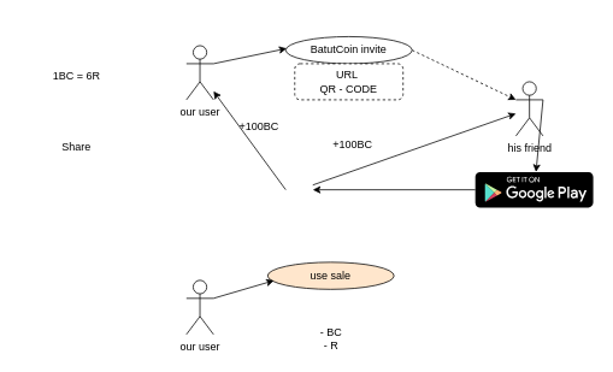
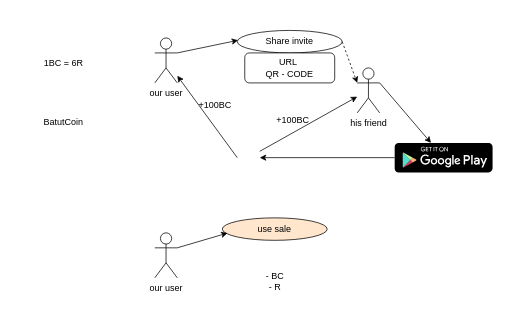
  <mxCell id="0" />
  <mxCell id="1" parent="0" />
  <mxCell id="2" value="" style="group" vertex="1" connectable="0" parent="1"><mxGeometry x="206" y="40" width="450.6" height="189.4" as="geometry" /></mxCell>
  <mxCell id="3" value="our user" style="shape=umlActor;verticalLabelPosition=bottom;verticalAlign=top;html=1;outlineConnect=0;" vertex="1" parent="2"><mxGeometry y="10" width="30" height="60" as="geometry" /></mxCell>
- <mxCell id="4" value="BatutCoin invite" style="ellipse;whiteSpace=wrap;html=1;" vertex="1" parent="2"><mxGeometry x="110" width="140" height="30" as="geometry" /></mxCell>
+ <mxCell id="4" value="Share invite" style="ellipse;whiteSpace=wrap;html=1;" vertex="1" parent="2"><mxGeometry x="110" width="140" height="30" as="geometry" /></mxCell>
  <mxCell id="5" value="" style="endArrow=classic;html=1;exitX=1;exitY=0.333;exitDx=0;exitDy=0;exitPerimeter=0;entryX=0.008;entryY=0.437;entryDx=0;entryDy=0;entryPerimeter=0;" edge="1" parent="2" source="3" target="4"><mxGeometry width="50" height="50" relative="1" as="geometry"><mxPoint x="270" y="160" as="sourcePoint" /><mxPoint x="320" y="110" as="targetPoint" /></mxGeometry></mxCell>
- <mxCell id="6" value="his friend" style="shape=umlActor;verticalLabelPosition=bottom;verticalAlign=top;html=1;outlineConnect=0;" vertex="1" parent="2"><mxGeometry x="365" y="50" width="30" height="60" as="geometry" /></mxCell>
- <mxCell id="7" value="URL&amp;nbsp;&lt;br&gt;QR - CODE" style="rounded=1;whiteSpace=wrap;html=1;dashed=1;" vertex="1" parent="2"><mxGeometry x="120" y="30" width="120" height="40" as="geometry" /></mxCell>
+ <mxCell id="6" value="his friend" style="shape=umlActor;verticalLabelPosition=bottom;verticalAlign=top;html=1;outlineConnect=0;" vertex="1" parent="2"><mxGeometry x="270" y="50" width="30" height="60" as="geometry" /></mxCell>
+ <mxCell id="7" value="URL&amp;nbsp;&lt;br&gt;QR - CODE" style="rounded=1;whiteSpace=wrap;html=1;" vertex="1" parent="2"><mxGeometry x="120" y="30" width="120" height="40" as="geometry" /></mxCell>
  <mxCell id="8" value="" style="endArrow=classic;html=1;exitX=1;exitY=0.5;exitDx=0;exitDy=0;entryX=0;entryY=0.333;entryDx=0;entryDy=0;entryPerimeter=0;dashed=1;" edge="1" parent="2" source="4" target="6"><mxGeometry width="50" height="50" relative="1" as="geometry"><mxPoint x="270" y="160" as="sourcePoint" /><mxPoint x="320" y="110" as="targetPoint" /></mxGeometry></mxCell>
  <mxCell id="9" value="" style="dashed=0;outlineConnect=0;html=1;align=center;labelPosition=center;verticalLabelPosition=bottom;verticalAlign=top;shape=mxgraph.webicons.google_play;fillColor=#000000" vertex="1" parent="2"><mxGeometry x="320" y="150" width="130.6" height="39.4" as="geometry" /></mxCell>
  <mxCell id="10" value="" style="endArrow=classic;html=1;exitX=1;exitY=0.333;exitDx=0;exitDy=0;exitPerimeter=0;" edge="1" parent="2" source="6" target="9"><mxGeometry width="50" height="50" relative="1" as="geometry"><mxPoint x="260" y="25" as="sourcePoint" /><mxPoint x="330" y="40" as="targetPoint" /></mxGeometry></mxCell>
  <mxCell id="11" value="" style="shape=image;html=1;verticalAlign=top;verticalLabelPosition=bottom;labelBackgroundColor=#ffffff;imageAspect=0;aspect=fixed;image=https://cdn0.iconfinder.com/data/icons/education-340/100/Tilda_Icons_1ed_discount-128.png" vertex="1" parent="2"><mxGeometry x="110" y="154.7" width="30" height="30" as="geometry" /></mxCell>
  <mxCell id="12" value="" style="endArrow=classic;html=1;" edge="1" parent="2" source="9" target="11"><mxGeometry width="50" height="50" relative="1" as="geometry"><mxPoint x="270" y="160" as="sourcePoint" /><mxPoint x="320" y="110" as="targetPoint" /></mxGeometry></mxCell>
  <mxCell id="13" value="" style="group" vertex="1" connectable="0" parent="2"><mxGeometry x="154" y="110" width="60" height="20" as="geometry" /></mxCell>
  <mxCell id="14" value="" style="endArrow=classic;html=1;" edge="1" parent="13" source="11" target="6"><mxGeometry width="50" height="50" relative="1" as="geometry"><mxPoint x="116" y="115" as="sourcePoint" /><mxPoint x="-114" y="-49.286" as="targetPoint" /></mxGeometry></mxCell>
  <mxCell id="15" value="+100BC" style="text;html=1;align=center;verticalAlign=middle;resizable=0;points=[];autosize=1;strokeColor=none;" vertex="1" parent="13"><mxGeometry width="60" height="20" as="geometry" /></mxCell>
  <mxCell id="16" value="" style="group" vertex="1" connectable="0" parent="2"><mxGeometry x="50" y="90" width="60" height="20" as="geometry" /></mxCell>
  <mxCell id="17" value="" style="endArrow=classic;html=1;exitX=0;exitY=0.5;exitDx=0;exitDy=0;" edge="1" parent="16" source="11" target="3"><mxGeometry width="50" height="50" relative="1" as="geometry"><mxPoint x="220" y="70" as="sourcePoint" /><mxPoint x="270" y="20" as="targetPoint" /></mxGeometry></mxCell>
  <mxCell id="18" value="" style="group" vertex="1" connectable="0" parent="16"><mxGeometry width="60" height="20" as="geometry" /></mxCell>
  <mxCell id="19" value="+100BC" style="text;html=1;align=center;verticalAlign=middle;resizable=0;points=[];autosize=1;strokeColor=none;" vertex="1" parent="18"><mxGeometry width="60" height="20" as="geometry" /></mxCell>
  <mxCell id="20" value="" style="group" vertex="1" connectable="0" parent="1"><mxGeometry x="206" y="290" width="320" height="80" as="geometry" /></mxCell>
  <mxCell id="21" value="our user" style="shape=umlActor;verticalLabelPosition=bottom;verticalAlign=top;html=1;outlineConnect=0;" vertex="1" parent="20"><mxGeometry y="20" width="30" height="60" as="geometry" /></mxCell>
  <mxCell id="22" value="use sale" style="ellipse;whiteSpace=wrap;html=1;fillColor=#ffe6cc;" vertex="1" parent="20"><mxGeometry x="90" width="140" height="30" as="geometry" /></mxCell>
  <mxCell id="23" value="" style="shape=image;html=1;verticalAlign=top;verticalLabelPosition=bottom;labelBackgroundColor=#ffffff;imageAspect=0;aspect=fixed;image=https://cdn1.iconfinder.com/data/icons/100-basic-for-user-interface/32/68-qr_code-128.png" vertex="1" parent="20"><mxGeometry x="140" y="30" width="40" height="40" as="geometry" /></mxCell>
  <mxCell id="24" value="" style="endArrow=classic;html=1;exitX=1;exitY=0.333;exitDx=0;exitDy=0;exitPerimeter=0;entryX=0.05;entryY=0.676;entryDx=0;entryDy=0;entryPerimeter=0;" edge="1" parent="20" source="21" target="22"><mxGeometry width="50" height="50" relative="1" as="geometry"><mxPoint x="290" y="20" as="sourcePoint" /><mxPoint x="340" y="-30" as="targetPoint" /></mxGeometry></mxCell>
  <mxCell id="25" value="" style="group" vertex="1" connectable="0" parent="1"><mxGeometry x="20" y="20" width="128" height="128" as="geometry" /></mxCell>
- <mxCell id="26" value="Share" style="shape=image;html=1;verticalAlign=top;verticalLabelPosition=bottom;labelBackgroundColor=#ffffff;imageAspect=0;aspect=fixed;image=https://cdn0.iconfinder.com/data/icons/business-collection-2027/58/coin-3-128.png" vertex="1" parent="25"><mxGeometry width="128" height="128" as="geometry" /></mxCell>
+ <mxCell id="26" value="BatutCoin" style="shape=image;html=1;verticalAlign=top;verticalLabelPosition=bottom;labelBackgroundColor=#ffffff;imageAspect=0;aspect=fixed;image=https://cdn0.iconfinder.com/data/icons/business-collection-2027/58/coin-3-128.png" vertex="1" parent="25"><mxGeometry width="128" height="128" as="geometry" /></mxCell>
  <mxCell id="27" value="1BC = 6R" style="text;html=1;align=center;verticalAlign=middle;resizable=0;points=[];autosize=1;strokeColor=none;" vertex="1" parent="25"><mxGeometry x="29" y="54" width="70" height="20" as="geometry" /></mxCell>
  <mxCell id="28" value="- BC&lt;br&gt;- R" style="text;html=1;align=center;verticalAlign=middle;resizable=0;points=[];autosize=1;strokeColor=none;" vertex="1" parent="1"><mxGeometry x="346" y="360" width="40" height="30" as="geometry" /></mxCell>
